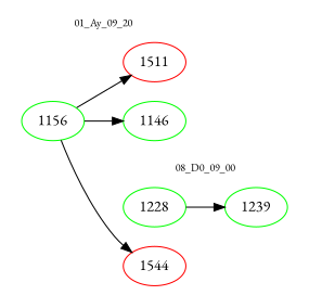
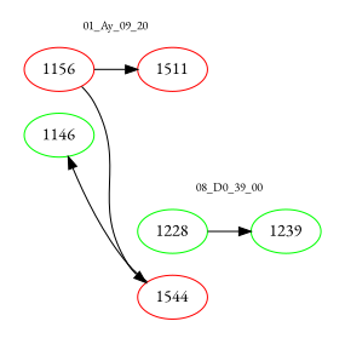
  digraph {
    fontname="EB Garamond"
    rankdir=LR
    node [color=green fontname="EB Garamond"]
    edge [color=black fontname="EB Garamond"]
-   n1 [label=1156]
+   n1 [color=red label=1156]
    n2 [label=1146]
    n3 [color=red label=1511]
    n4 [label=1228]
    n5 [label=1239]
    n6 [color=red label=1544]
    subgraph cluster_1 {
      color=white
      fontsize=10
      label="01_Ay_09_20"
      n1
      n2
      n3
    }
    subgraph cluster_2 {
      color=white
      fontsize=10
-     label="08_D0_09_00"
+     label="08_D0_39_00"
      n4
      n5
      n6
    }
-   n1 -> n2
+   n6 -> n2
    n1 -> n3
    n1 -> n6
    n4 -> n5
  }
